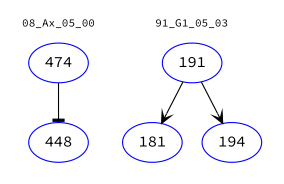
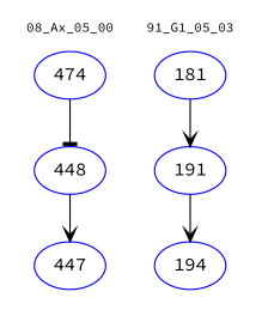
  digraph {
    fontname="Source Code Pro"
    node [color=blue fontname="Source Code Pro"]
    edge [arrowhead=vee color=black fontname="Source Code Pro"]
    n1 [label=448]
+   n2 [label=447]
    n3 [label=474]
    n4 [label=191]
    n5 [label=181]
    n6 [label=194]
    subgraph cluster_1 {
      color=white
      fontsize=10
      label="08_Ax_05_00"
      n1
+     n2
      n3
    }
    subgraph cluster_2 {
      color=white
      fontsize=10
      label="91_G1_05_03"
      n4
      n5
      n6
    }
+   n1 -> n2
    n3 -> n1 [arrowhead=tee]
-   n4 -> n5
+   n5 -> n4
    n4 -> n6
  }
